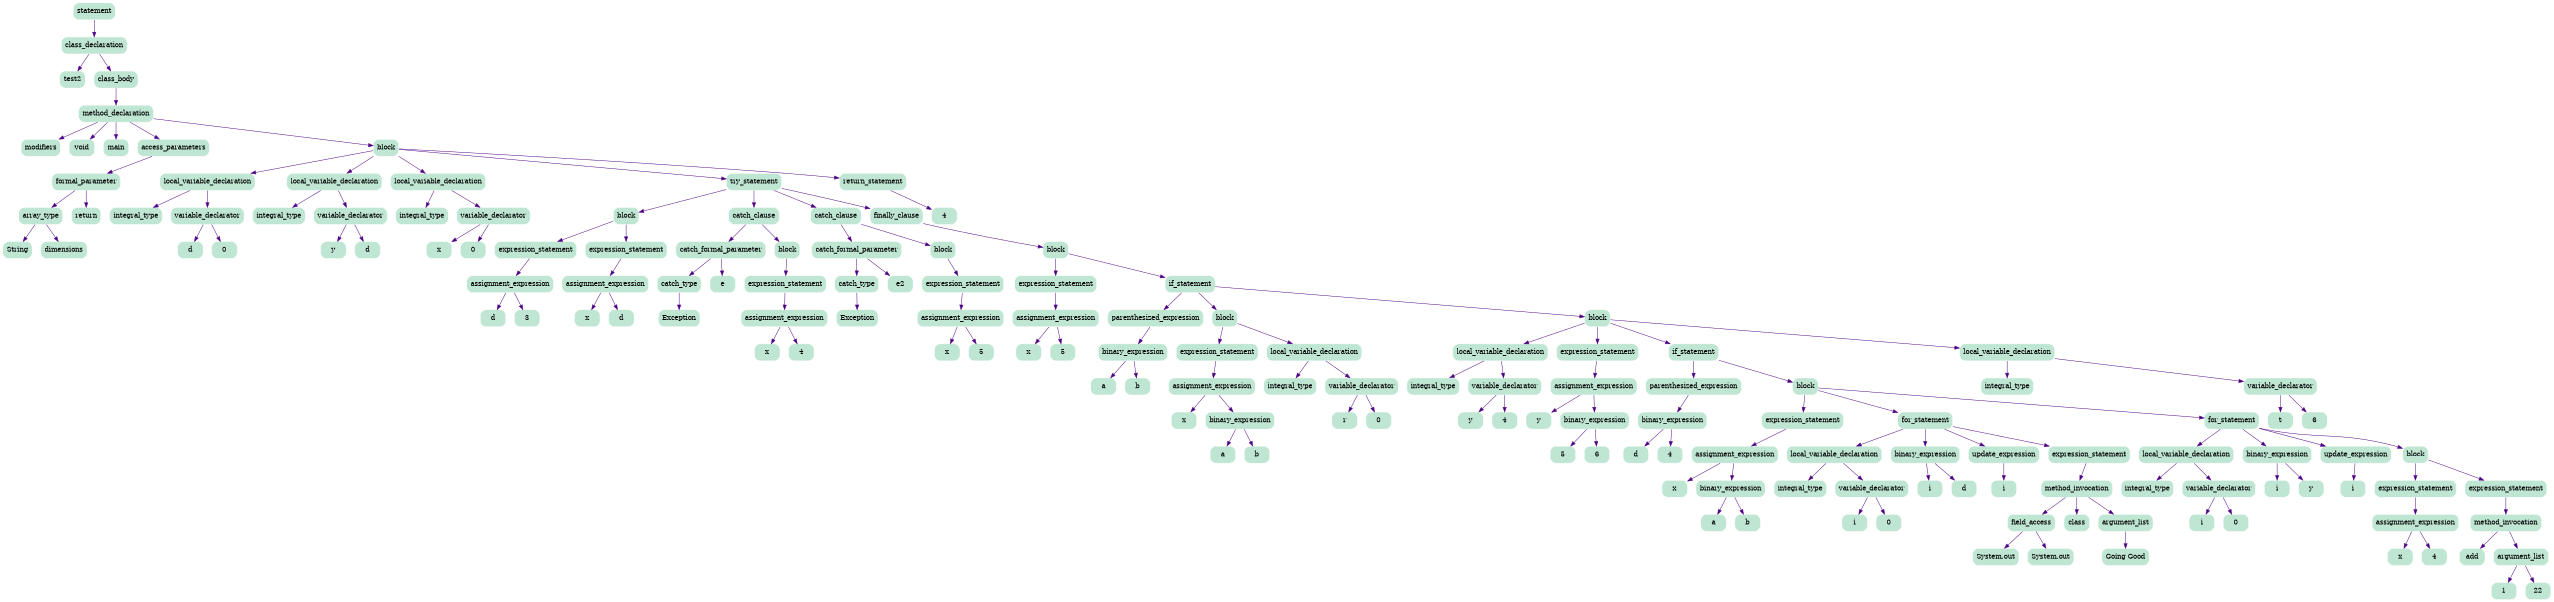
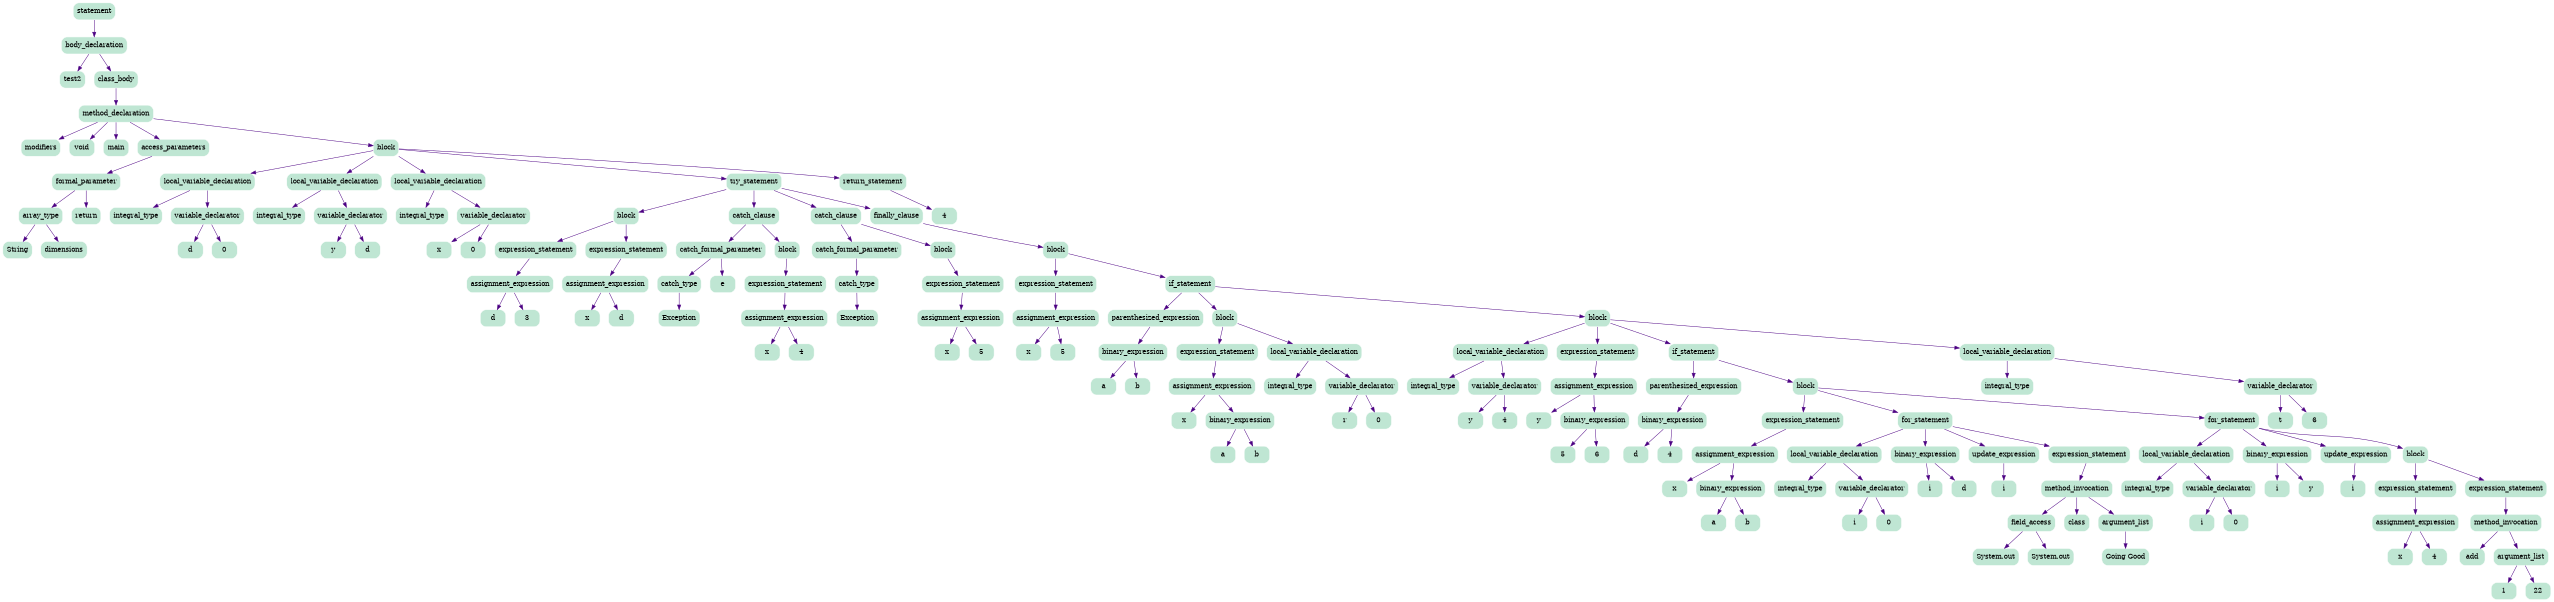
  digraph {
    node [color=white fillcolor="#BFE6D3" node_type=identifier shape=box style="rounded, filled"]
    edge [color=indigo edge_type=AST_edge shape=vee]
    n1 [label=statement node_type=program]
-   n2 [label=class_declaration node_type=class_declaration]
+   n2 [label=body_declaration node_type=class_declaration]
    n3 [label=test2]
    n4 [label=class_body node_type=class_body]
    n5 [label=method_declaration node_type=method_declaration]
    n6 [label=modifiers node_type=modifiers]
    n7 [label=void node_type=void_type]
    n8 [label=main]
    n9 [label=access_parameters node_type=formal_parameters]
    n10 [label=block node_type=block]
    n11 [label=formal_parameter node_type=formal_parameter]
    n12 [label=local_variable_declaration node_type=local_variable_declaration]
    n13 [label=local_variable_declaration node_type=local_variable_declaration]
    n14 [label=local_variable_declaration node_type=local_variable_declaration]
    n15 [label=try_statement node_type=try_statement]
    n16 [label=return_statement node_type=return_statement]
    n17 [label=array_type node_type=array_type]
    n18 [label=return]
    n19 [label=String node_type=type_identifier]
    n20 [label=dimensions node_type=dimensions]
    n21 [label=integral_type node_type=integral_type]
    n22 [label=variable_declarator node_type=variable_declarator]
    n23 [label=integral_type node_type=integral_type]
    n24 [label=variable_declarator node_type=variable_declarator]
    n25 [label=integral_type node_type=integral_type]
    n26 [label=variable_declarator node_type=variable_declarator]
    n27 [label=block node_type=block]
    n28 [label=catch_clause node_type=catch_clause]
    n29 [label=catch_clause node_type=catch_clause]
    n30 [label=finally_clause node_type=finally_clause]
    n31 [label=4 node_type=decimal_integer_literal]
    n32 [label=d]
    n33 [label=0 node_type=decimal_integer_literal]
    n34 [label=y]
    n35 [label=d]
    n36 [label=x]
    n37 [label=0 node_type=decimal_integer_literal]
    n38 [label=expression_statement node_type=expression_statement]
    n39 [label=expression_statement node_type=expression_statement]
    n40 [label=catch_formal_parameter node_type=catch_formal_parameter]
    n41 [label=block node_type=block]
    n42 [label=catch_formal_parameter node_type=catch_formal_parameter]
    n43 [label=block node_type=block]
    n44 [label=block node_type=block]
    n45 [label=assignment_expression node_type=assignment_expression]
    n46 [label=assignment_expression node_type=assignment_expression]
    n47 [label=d]
    n48 [label=3 node_type=decimal_integer_literal]
    n49 [label=x]
    n50 [label=d]
    n51 [label=catch_type node_type=catch_type]
    n52 [label=e]
    n53 [label=expression_statement node_type=expression_statement]
    n54 [label=Exception node_type=type_identifier]
    n55 [label=assignment_expression node_type=assignment_expression]
    n56 [label=x]
    n57 [label=4 node_type=decimal_integer_literal]
    n58 [label=catch_type node_type=catch_type]
-   n59 [label=e2]
    n60 [label=expression_statement node_type=expression_statement]
    n61 [label=Exception node_type=type_identifier]
    n62 [label=assignment_expression node_type=assignment_expression]
    n63 [label=x]
    n64 [label=5 node_type=decimal_integer_literal]
    n65 [label=expression_statement node_type=expression_statement]
    n66 [label=if_statement node_type=if_statement]
    n67 [label=assignment_expression node_type=assignment_expression]
    n68 [label=parenthesized_expression node_type=parenthesized_expression]
    n69 [label=block node_type=block]
    n70 [label=block node_type=block]
    n71 [label=x]
    n72 [label=5 node_type=decimal_integer_literal]
    n73 [label=binary_expression node_type=binary_expression]
    n74 [label=expression_statement node_type=expression_statement]
    n75 [label=local_variable_declaration node_type=local_variable_declaration]
    n76 [label=local_variable_declaration node_type=local_variable_declaration]
    n77 [label=expression_statement node_type=expression_statement]
    n78 [label=if_statement node_type=if_statement]
    n79 [label=local_variable_declaration node_type=local_variable_declaration]
    n80 [label=a]
    n81 [label=b]
    n82 [label=assignment_expression node_type=assignment_expression]
    n83 [label=integral_type node_type=integral_type]
    n84 [label=variable_declarator node_type=variable_declarator]
    n85 [label=x]
    n86 [label=binary_expression node_type=binary_expression]
    n87 [label=a]
    n88 [label=b]
    n89 [label=r]
    n90 [label=0 node_type=decimal_integer_literal]
    n91 [label=integral_type node_type=integral_type]
    n92 [label=variable_declarator node_type=variable_declarator]
    n93 [label=assignment_expression node_type=assignment_expression]
    n94 [label=parenthesized_expression node_type=parenthesized_expression]
    n95 [label=block node_type=block]
    n96 [label=integral_type node_type=integral_type]
    n97 [label=variable_declarator node_type=variable_declarator]
    n98 [label=y]
    n99 [label=4 node_type=decimal_integer_literal]
    n100 [label=y]
    n101 [label=binary_expression node_type=binary_expression]
    n102 [label=5 node_type=decimal_integer_literal]
    n103 [label=6 node_type=decimal_integer_literal]
    n104 [label=binary_expression node_type=binary_expression]
    n105 [label=expression_statement node_type=expression_statement]
    n106 [label=for_statement node_type=for_statement]
    n107 [label=for_statement node_type=for_statement]
    n108 [label=d]
    n109 [label=4 node_type=decimal_integer_literal]
    n110 [label=assignment_expression node_type=assignment_expression]
    n111 [label=local_variable_declaration node_type=local_variable_declaration]
    n112 [label=binary_expression node_type=binary_expression]
    n113 [label=update_expression node_type=update_expression]
    n114 [label=expression_statement node_type=expression_statement]
    n115 [label=local_variable_declaration node_type=local_variable_declaration]
    n116 [label=binary_expression node_type=binary_expression]
    n117 [label=update_expression node_type=update_expression]
    n118 [label=block node_type=block]
    n119 [label=x]
    n120 [label=binary_expression node_type=binary_expression]
    n121 [label=a]
    n122 [label=b]
    n123 [label=integral_type node_type=integral_type]
    n124 [label=variable_declarator node_type=variable_declarator]
    n125 [label=i]
    n126 [label=d]
    n127 [label=i]
    n128 [label=method_invocation node_type=method_invocation]
    n129 [label=i]
    n130 [label=0 node_type=decimal_integer_literal]
    n131 [label=field_access node_type=field_access]
    n132 [label=class]
    n133 [label=argument_list node_type=argument_list]
    n134 [label="System\.out"]
    n135 [label="System\.out"]
    n136 [label="Going\ Good" node_type=string_literal]
    n137 [label=integral_type node_type=integral_type]
    n138 [label=variable_declarator node_type=variable_declarator]
    n139 [label=i]
    n140 [label=y]
    n141 [label=i]
    n142 [label=expression_statement node_type=expression_statement]
    n143 [label=expression_statement node_type=expression_statement]
    n144 [label=i]
    n145 [label=0 node_type=decimal_integer_literal]
    n146 [label=assignment_expression node_type=assignment_expression]
    n147 [label=method_invocation node_type=method_invocation]
    n148 [label=x]
    n149 [label=4 node_type=decimal_integer_literal]
    n150 [label=add]
    n151 [label=argument_list node_type=argument_list]
    n152 [label=1 node_type=decimal_integer_literal]
    n153 [label=22 node_type=decimal_integer_literal]
    n154 [label=t]
    n155 [label=6 node_type=decimal_integer_literal]
    n1 -> n2
    n2 -> n3
    n2 -> n4
    n4 -> n5
    n5 -> n6
    n5 -> n7
    n5 -> n8
    n5 -> n9
    n5 -> n10
    n9 -> n11
    n10 -> n12
    n10 -> n13
    n10 -> n14
    n10 -> n15
    n10 -> n16
    n11 -> n17
    n11 -> n18
    n12 -> n21
    n12 -> n22
    n13 -> n23
    n13 -> n24
    n14 -> n25
    n14 -> n26
    n15 -> n27
    n15 -> n28
    n15 -> n29
    n15 -> n30
    n16 -> n31
    n17 -> n19
    n17 -> n20
    n22 -> n32
    n22 -> n33
    n24 -> n34
    n24 -> n35
    n26 -> n36
    n26 -> n37
    n27 -> n38
    n27 -> n39
    n28 -> n40
    n28 -> n41
    n29 -> n42
    n29 -> n43
    n30 -> n44
    n38 -> n45
    n39 -> n46
    n40 -> n51
    n40 -> n52
    n41 -> n53
    n42 -> n58
-   n42 -> n59
    n43 -> n60
    n44 -> n65
    n44 -> n66
    n45 -> n47
    n45 -> n48
    n46 -> n49
    n46 -> n50
    n51 -> n54
    n53 -> n55
    n55 -> n56
    n55 -> n57
    n58 -> n61
    n60 -> n62
    n62 -> n63
    n62 -> n64
    n65 -> n67
    n66 -> n68
    n66 -> n69
    n66 -> n70
    n67 -> n71
    n67 -> n72
    n68 -> n73
    n69 -> n74
    n69 -> n75
    n70 -> n76
    n70 -> n77
    n70 -> n78
    n70 -> n79
    n73 -> n80
    n73 -> n81
    n74 -> n82
    n75 -> n83
    n75 -> n84
    n76 -> n91
    n76 -> n92
    n77 -> n93
    n78 -> n94
    n78 -> n95
    n79 -> n96
    n79 -> n97
    n82 -> n85
    n82 -> n86
    n84 -> n89
    n84 -> n90
    n86 -> n87
    n86 -> n88
    n92 -> n98
    n92 -> n99
    n93 -> n100
    n93 -> n101
    n94 -> n104
    n95 -> n105
    n95 -> n106
    n95 -> n107
    n97 -> n154
    n97 -> n155
    n101 -> n102
    n101 -> n103
    n104 -> n108
    n104 -> n109
    n105 -> n110
    n106 -> n111
    n106 -> n112
    n106 -> n113
    n106 -> n114
    n107 -> n115
    n107 -> n116
    n107 -> n117
    n107 -> n118
    n110 -> n119
    n110 -> n120
    n111 -> n123
    n111 -> n124
    n112 -> n125
    n112 -> n126
    n113 -> n127
    n114 -> n128
    n115 -> n137
    n115 -> n138
    n116 -> n139
    n116 -> n140
    n117 -> n141
    n118 -> n142
    n118 -> n143
    n120 -> n121
    n120 -> n122
    n124 -> n129
    n124 -> n130
    n128 -> n131
    n128 -> n132
    n128 -> n133
    n131 -> n134
    n131 -> n135
    n133 -> n136
    n138 -> n144
    n138 -> n145
    n142 -> n146
    n143 -> n147
    n146 -> n148
    n146 -> n149
    n147 -> n150
    n147 -> n151
    n151 -> n152
    n151 -> n153
  }
